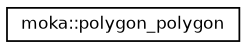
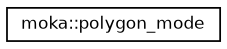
  digraph {
    rankdir=TB
-   n1 [color=black fillcolor=white fontname=Helvetica fontsize=10 height=0.2 label="moka::polygon_polygon" shape=record style=filled width=0.4]
+   n1 [color=black fillcolor=white fontname=Helvetica fontsize=10 height=0.2 label="moka::polygon_mode" shape=record style=filled width=0.4]
  }
